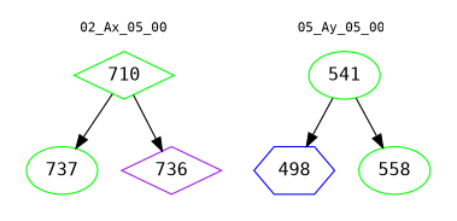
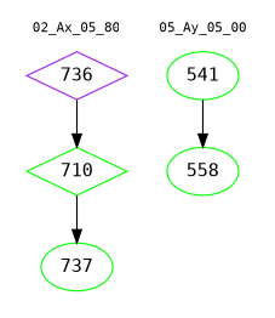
  digraph {
    fontname="DejaVu Sans Mono"
    node [color=green fontname="DejaVu Sans Mono" shape=ellipse]
    edge [color=black fontname="DejaVu Sans Mono"]
    n1 [label=710 shape=diamond]
    n2 [label=737]
    n3 [color=purple label=736 shape=diamond]
    n4 [label=541]
-   n5 [color=blue label=498 shape=hexagon]
    n6 [label=558]
    subgraph cluster_1 {
      color=white
      fontsize=10
-     label="02_Ax_05_00"
+     label="02_Ax_05_80"
      n1
      n2
      n3
    }
    subgraph cluster_2 {
      color=white
      fontsize=10
      label="05_Ay_05_00"
      n4
-     n5
      n6
    }
    n1 -> n2
-   n1 -> n3
-   n4 -> n5
+   n3 -> n1
    n4 -> n6
  }
